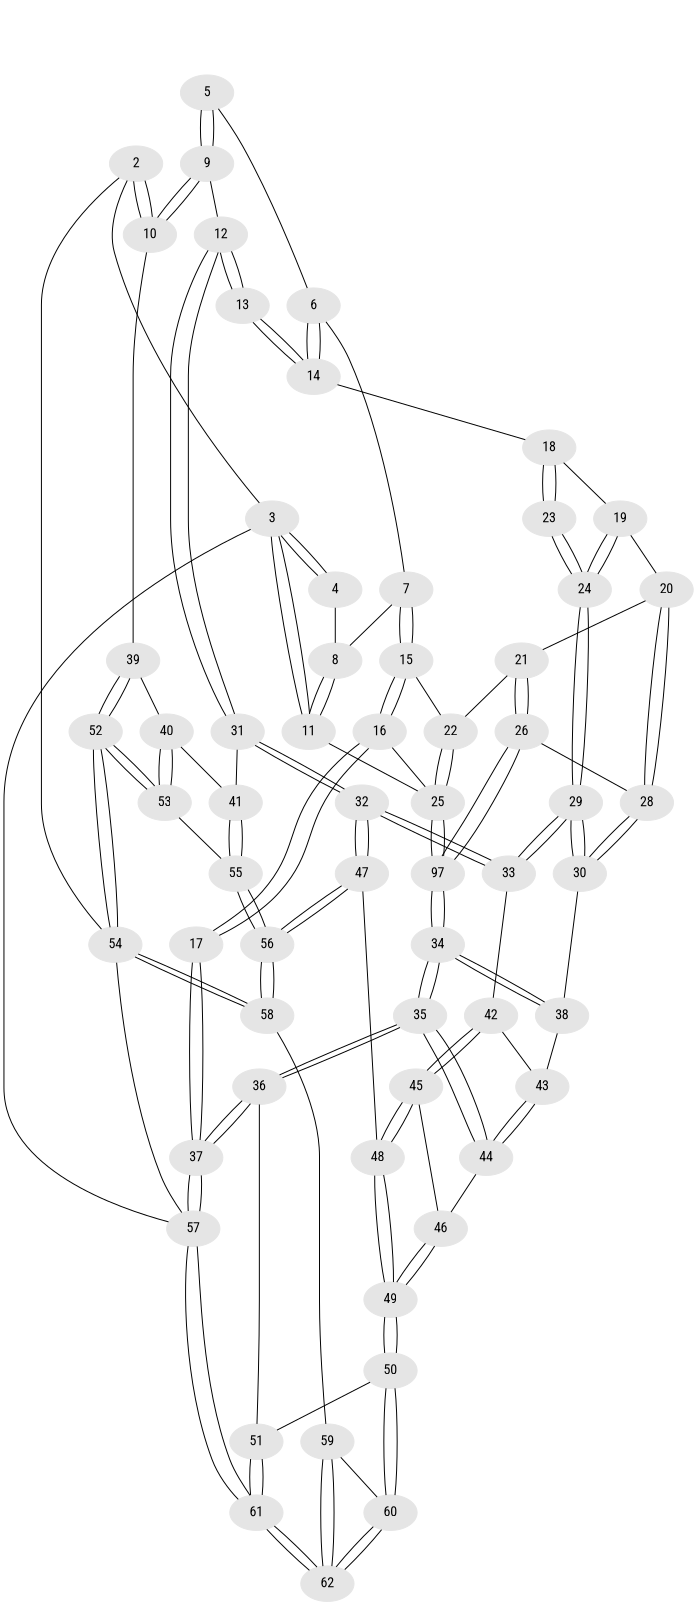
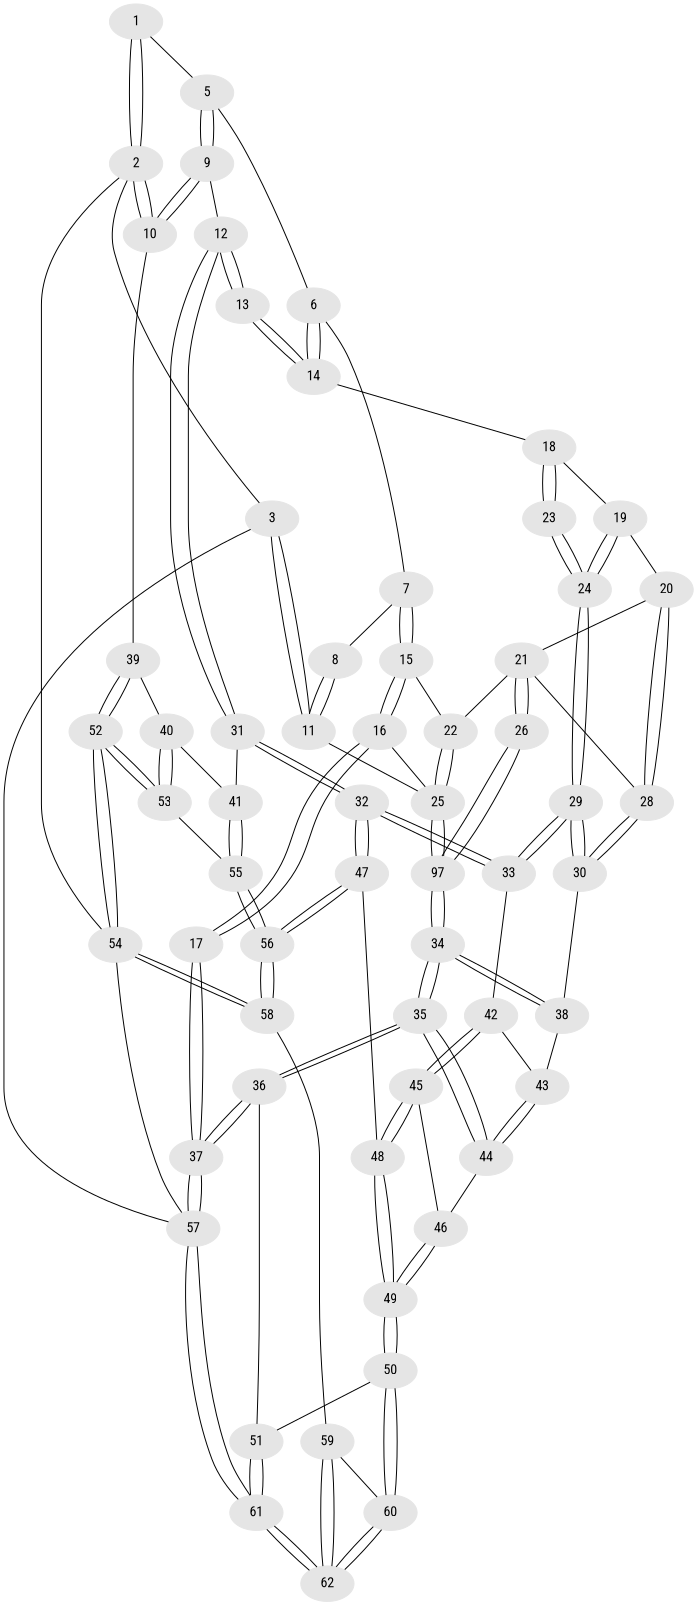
  graph {
    fontname="Roboto Condensed"
    node [color=gray90 fontname="Roboto Condensed" style=filled]
    edge [fontname="Roboto Condensed"]
+   1
    2
    5
    3
    10
    54
    6
    9
-   4
    11
    57
    39
    58
    8
    25
    61
    7
    14
    12
    15
    18
    16
    22
    13
    31
    40
    52
    17
    37
    32
    41
    23
    24
    19
    n35 [label=97]
    20
    21
    28
    29
    26
    30
    33
    34
    38
    35
    42
    43
    47
    55
    48
    56
    45
    36
    44
    51
    46
    53
    49
    50
    60
    62
    59
+   1 -- 2
+   1 -- 2
+   1 -- 5
    2 -- 3
    2 -- 10
    2 -- 10
    2 -- 54
    5 -- 6
    5 -- 9
    5 -- 9
-   3 -- 4
-   3 -- 4
    3 -- 11
    3 -- 11
    3 -- 57
    10 -- 39
    54 -- 57
    54 -- 58
    54 -- 58
    6 -- 7
    6 -- 14
    6 -- 14
    9 -- 10
    9 -- 10
    9 -- 12
-   4 -- 8
    11 -- 25
    57 -- 61
    57 -- 61
    39 -- 40
    39 -- 52
    39 -- 52
    58 -- 59
    8 -- 11
    8 -- 11
    25 -- n35
    25 -- n35
    61 -- 62
    61 -- 62
    7 -- 8
    7 -- 15
    7 -- 15
    14 -- 18
    12 -- 13
    12 -- 13
    12 -- 31
    12 -- 31
    15 -- 16
    15 -- 16
    15 -- 22
    18 -- 23
    18 -- 23
    18 -- 19
    16 -- 25
    16 -- 17
    16 -- 17
    22 -- 25
    22 -- 25
    13 -- 14
    13 -- 14
    31 -- 32
    31 -- 32
    31 -- 41
    40 -- 41
    40 -- 53
    40 -- 53
    52 -- 54
    52 -- 54
    52 -- 53
    52 -- 53
    17 -- 37
    17 -- 37
    37 -- 57
    37 -- 57
    32 -- 33
    32 -- 33
    32 -- 47
    32 -- 47
    41 -- 55
    41 -- 55
    23 -- 24
    23 -- 24
    24 -- 29
    24 -- 29
    19 -- 24
    19 -- 24
    19 -- 20
    n35 -- 34
    n35 -- 34
    20 -- 21
    20 -- 28
    20 -- 28
    21 -- 22
    21 -- 26
    21 -- 26
    28 -- 30
    28 -- 30
    29 -- 30
    29 -- 30
    29 -- 33
    29 -- 33
    26 -- n35
    26 -- n35
-   26 -- 28
+   21 -- 28
    30 -- 38
    33 -- 42
    34 -- 38
    34 -- 38
    34 -- 35
    34 -- 35
    38 -- 43
    35 -- 36
    35 -- 36
    35 -- 44
    35 -- 44
    42 -- 43
    42 -- 45
    42 -- 45
    43 -- 44
    43 -- 44
    47 -- 48
    47 -- 56
    47 -- 56
    55 -- 56
    55 -- 56
    48 -- 49
    48 -- 49
    56 -- 58
    56 -- 58
    45 -- 48
    45 -- 48
    45 -- 46
    36 -- 37
    36 -- 37
    36 -- 51
    44 -- 46
    51 -- 61
    51 -- 61
    46 -- 49
    46 -- 49
    53 -- 55
    49 -- 50
    49 -- 50
    50 -- 51
    50 -- 60
    50 -- 60
    60 -- 62
    60 -- 62
    59 -- 60
    59 -- 62
    59 -- 62
  }
